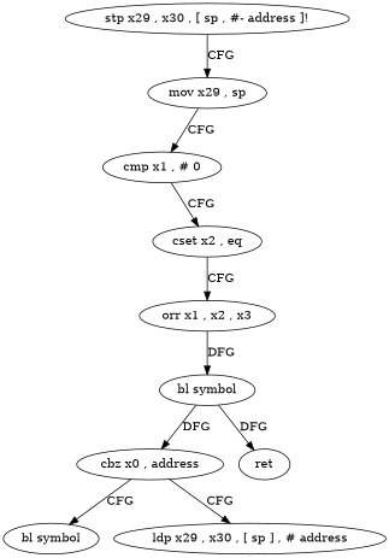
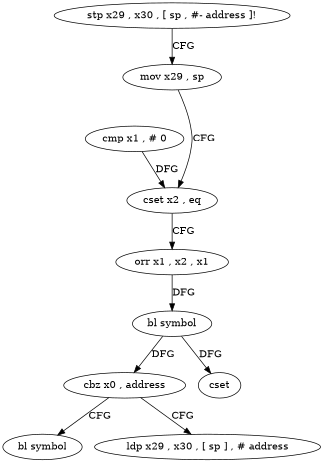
  digraph {
    fontname="DejaVu Serif"
    node [fontname="DejaVu Serif"]
    edge [fontname="DejaVu Serif"]
    n1 [label="stp x29 , x30 , [ sp , #- address ]!"]
    n2 [label="mov x29 , sp"]
    n3 [label="cmp x1 , # 0"]
    n4 [label="cset x2 , eq"]
-   n5 [label="orr x1 , x2 , x3"]
+   n5 [label="orr x1 , x2 , x1"]
    n6 [label="bl symbol"]
    n7 [label="cbz x0 , address"]
-   n8 [label=ret]
+   n8 [label=cset]
    n9 [label="bl symbol"]
    n10 [label="ldp x29 , x30 , [ sp ] , # address"]
    n1 -> n2 [label=CFG]
-   n2 -> n3 [label=CFG]
-   n3 -> n4 [label=CFG]
+   n2 -> n4 [label=CFG]
+   n3 -> n4 [label=DFG]
    n4 -> n5 [label=CFG]
    n5 -> n6 [label=DFG]
    n6 -> n7 [label=DFG]
    n6 -> n8 [label=DFG]
    n7 -> n9 [label=CFG]
    n7 -> n10 [label=CFG]
  }
